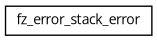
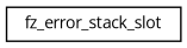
  digraph {
    rankdir=LR
    fontname="Open Sans"
-   n1 [color=black fillcolor=white fontname="Open Sans" fontsize=10 height=0.2 label=fz_error_stack_error shape=record style=filled width=0.4]
+   n1 [color=black fillcolor=white fontname="Open Sans" fontsize=10 height=0.2 label=fz_error_stack_slot shape=record style=filled width=0.4]
  }
